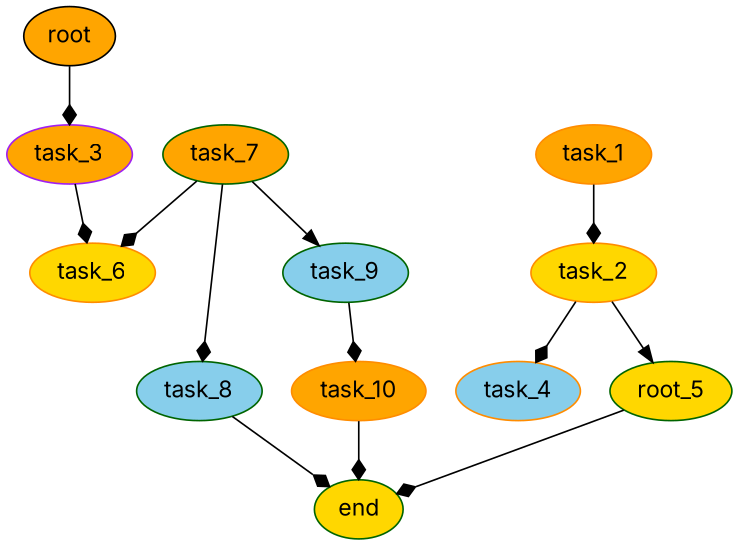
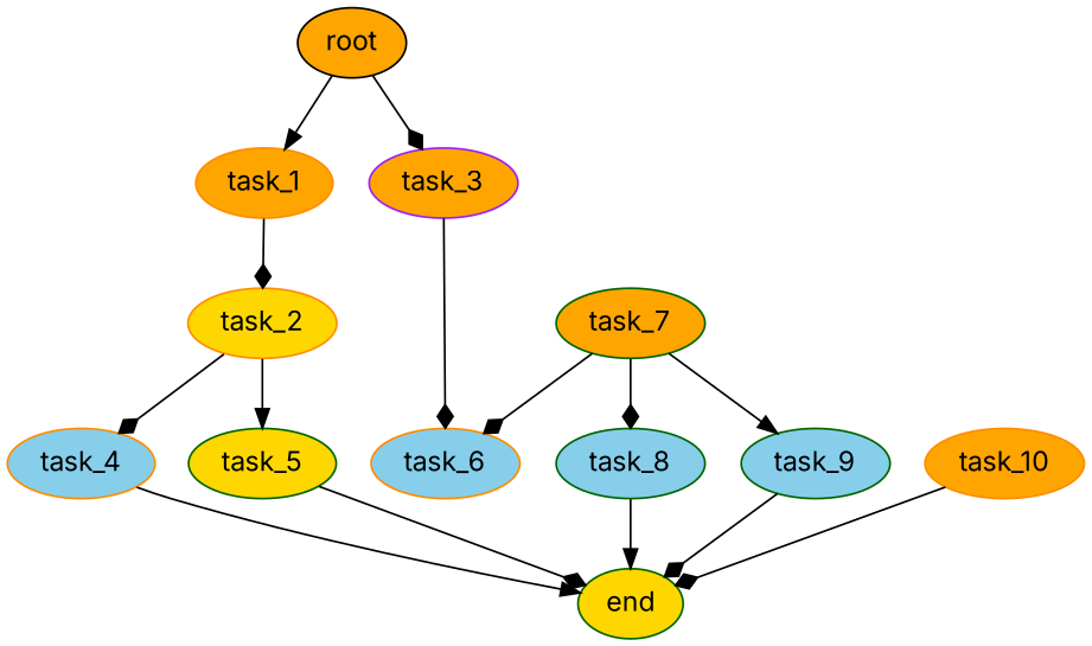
  digraph {
    fontname=Inter
    node [color=darkorange fillcolor=orange fontname=Inter style=filled]
    edge [arrowhead=diamond fontname=Inter]
    root [color=black]
    task_1
    task_3 [color=purple]
    task_2 [fillcolor=gold]
    task_4 [fillcolor=skyblue]
-   task_5 [color=darkgreen fillcolor=gold label=root_5]
-   task_6 [fillcolor=gold]
+   task_5 [color=darkgreen fillcolor=gold]
+   task_6 [fillcolor=skyblue]
    end [color=darkgreen fillcolor=gold]
    task_7 [color=darkgreen]
    task_8 [color=darkgreen fillcolor=skyblue]
    task_9 [color=darkgreen fillcolor=skyblue]
    task_10
+   root -> task_1 [arrowhead=normal]
    root -> task_3
    task_1 -> task_2
    task_3 -> task_6
    task_2 -> task_4
    task_2 -> task_5 [arrowhead=normal]
+   task_4 -> end [arrowhead=normal]
    task_5 -> end
    task_7 -> task_6
    task_7 -> task_8
    task_7 -> task_9 [arrowhead=normal]
-   task_8 -> end
-   task_9 -> task_10
+   task_8 -> end [arrowhead=normal]
+   task_9 -> end
    task_10 -> end
  }
